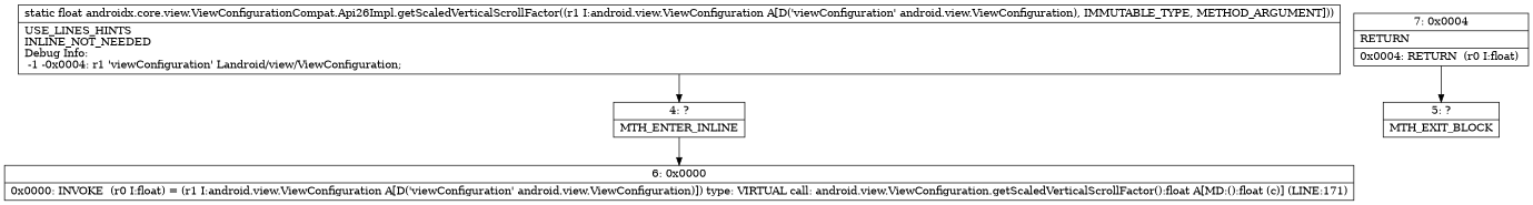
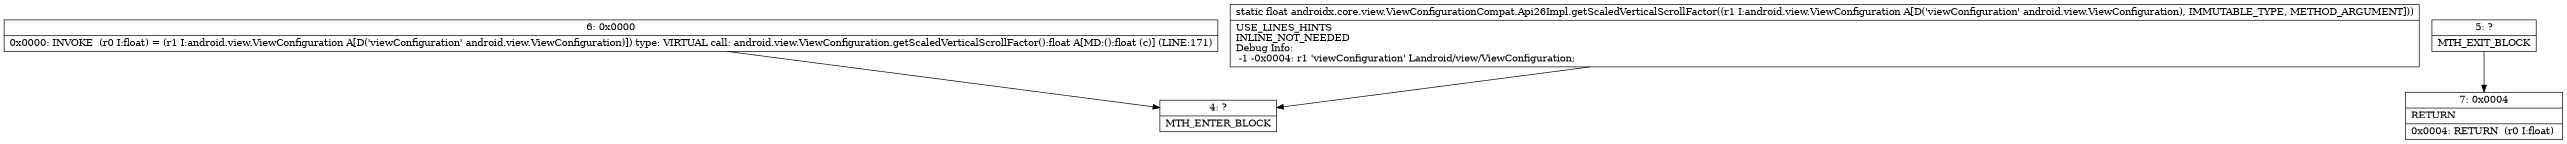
  digraph {
    node [shape=record]
-   n1 [label="{4\:\ ?|MTH_ENTER_INLINE\l}"]
+   n1 [label="{4\:\ ?|MTH_ENTER_BLOCK\l}"]
    n2 [label="{6\:\ 0x0000|0x0000: INVOKE  (r0 I:float) = (r1 I:android.view.ViewConfiguration A[D('viewConfiguration' android.view.ViewConfiguration)]) type: VIRTUAL call: android.view.ViewConfiguration.getScaledVerticalScrollFactor():float A[MD:():float (c)] (LINE:171)\l}"]
    n3 [label="{7\:\ 0x0004|RETURN\l|0x0004: RETURN  (r0 I:float) \l}"]
    n4 [label="{5\:\ ?|MTH_EXIT_BLOCK\l}"]
    n5 [label="{static float androidx.core.view.ViewConfigurationCompat.Api26Impl.getScaledVerticalScrollFactor((r1 I:android.view.ViewConfiguration A[D('viewConfiguration' android.view.ViewConfiguration), IMMUTABLE_TYPE, METHOD_ARGUMENT]))  | USE_LINES_HINTS\lINLINE_NOT_NEEDED\lDebug Info:\l  \-1 \-0x0004: r1 'viewConfiguration' Landroid\/view\/ViewConfiguration;\l}"]
-   n1 -> n2
-   n3 -> n4
+   n2 -> n1
+   n4 -> n3
    n5 -> n1
  }
